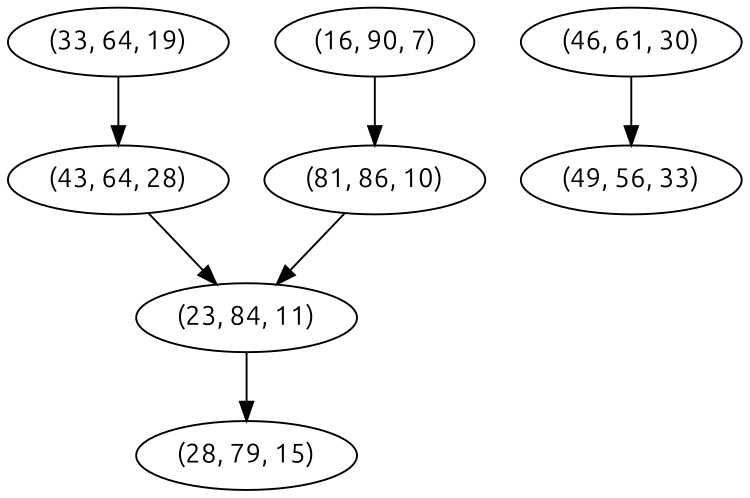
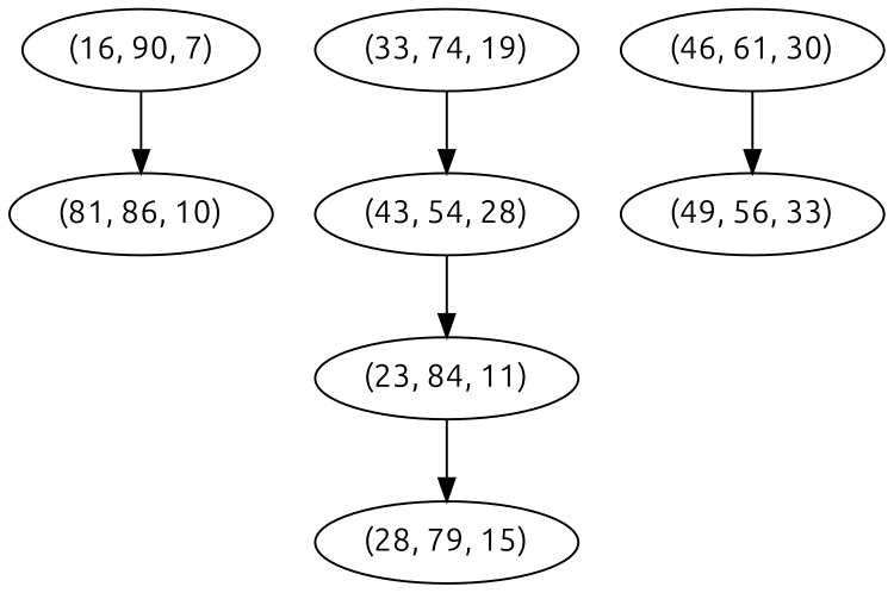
  digraph {
    fontname=Ubuntu
    node [fontname=Ubuntu]
    edge [fontname=Ubuntu]
    n1 [label="(81, 86, 10)"]
    "(16, 90, 7)"
    "(23, 84, 11)"
    "(28, 79, 15)"
-   "(33, 74, 19)" [label="(33, 64, 19)"]
-   "(43, 64, 28)"
+   "(33, 74, 19)"
+   "(43, 64, 28)" [label="(43, 54, 28)"]
    "(46, 61, 30)"
    "(49, 56, 33)"
-   n1 -> "(23, 84, 11)"
    "(16, 90, 7)" -> n1
    "(23, 84, 11)" -> "(28, 79, 15)"
    "(33, 74, 19)" -> "(43, 64, 28)"
    "(43, 64, 28)" -> "(23, 84, 11)"
    "(46, 61, 30)" -> "(49, 56, 33)"
  }
